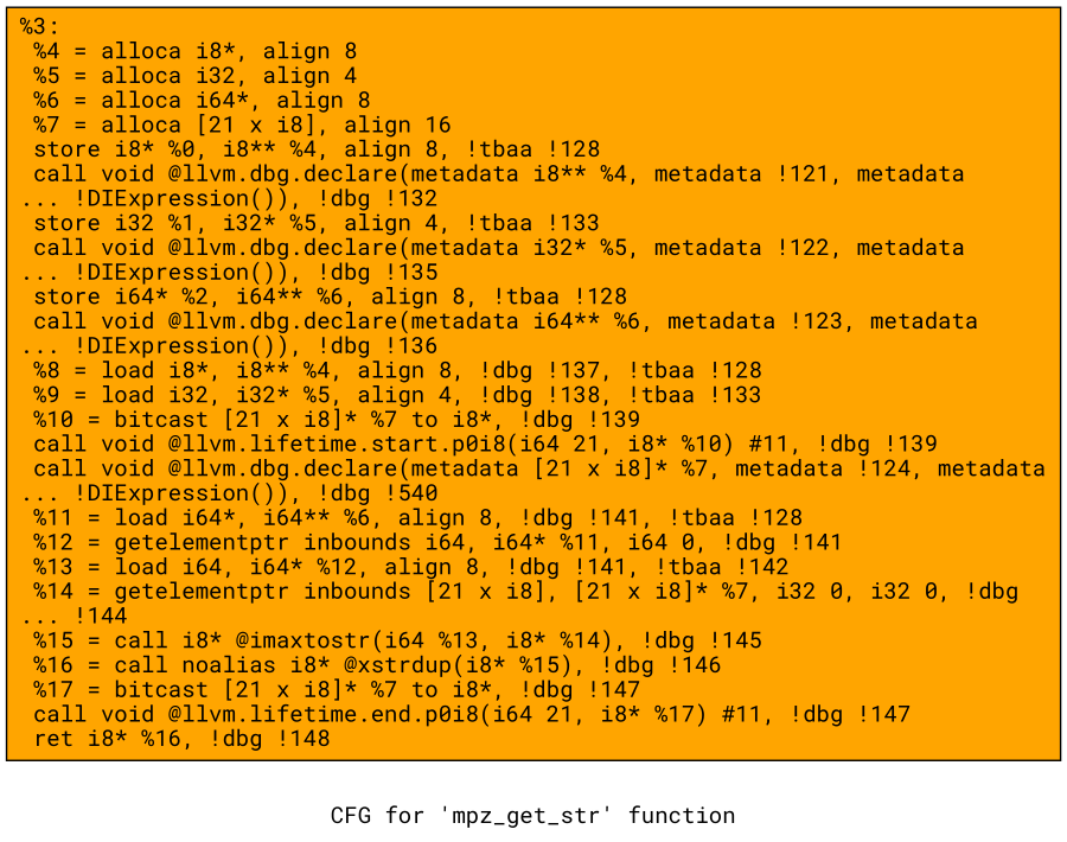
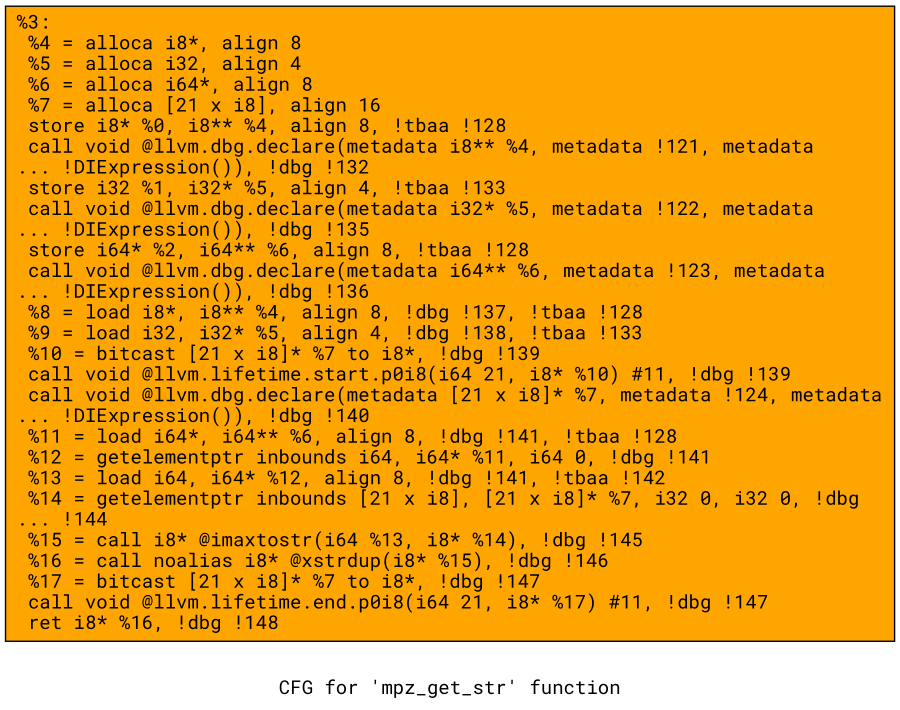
  digraph {
    label="CFG for 'mpz_get_str' function"
    fontname="Roboto Mono"
-   n1 [label="{%3:\l  %4 = alloca i8*, align 8\l  %5 = alloca i32, align 4\l  %6 = alloca i64*, align 8\l  %7 = alloca [21 x i8], align 16\l  store i8* %0, i8** %4, align 8, !tbaa !128\l  call void @llvm.dbg.declare(metadata i8** %4, metadata !121, metadata\l... !DIExpression()), !dbg !132\l  store i32 %1, i32* %5, align 4, !tbaa !133\l  call void @llvm.dbg.declare(metadata i32* %5, metadata !122, metadata\l... !DIExpression()), !dbg !135\l  store i64* %2, i64** %6, align 8, !tbaa !128\l  call void @llvm.dbg.declare(metadata i64** %6, metadata !123, metadata\l... !DIExpression()), !dbg !136\l  %8 = load i8*, i8** %4, align 8, !dbg !137, !tbaa !128\l  %9 = load i32, i32* %5, align 4, !dbg !138, !tbaa !133\l  %10 = bitcast [21 x i8]* %7 to i8*, !dbg !139\l  call void @llvm.lifetime.start.p0i8(i64 21, i8* %10) #11, !dbg !139\l  call void @llvm.dbg.declare(metadata [21 x i8]* %7, metadata !124, metadata\l... !DIExpression()), !dbg !540\l  %11 = load i64*, i64** %6, align 8, !dbg !141, !tbaa !128\l  %12 = getelementptr inbounds i64, i64* %11, i64 0, !dbg !141\l  %13 = load i64, i64* %12, align 8, !dbg !141, !tbaa !142\l  %14 = getelementptr inbounds [21 x i8], [21 x i8]* %7, i32 0, i32 0, !dbg\l... !144\l  %15 = call i8* @imaxtostr(i64 %13, i8* %14), !dbg !145\l  %16 = call noalias i8* @xstrdup(i8* %15), !dbg !146\l  %17 = bitcast [21 x i8]* %7 to i8*, !dbg !147\l  call void @llvm.lifetime.end.p0i8(i64 21, i8* %17) #11, !dbg !147\l  ret i8* %16, !dbg !148\l}" shape=record style=filled fillcolor=orange fontname="Roboto Mono"]
+   n1 [label="{%3:\l  %4 = alloca i8*, align 8\l  %5 = alloca i32, align 4\l  %6 = alloca i64*, align 8\l  %7 = alloca [21 x i8], align 16\l  store i8* %0, i8** %4, align 8, !tbaa !128\l  call void @llvm.dbg.declare(metadata i8** %4, metadata !121, metadata\l... !DIExpression()), !dbg !132\l  store i32 %1, i32* %5, align 4, !tbaa !133\l  call void @llvm.dbg.declare(metadata i32* %5, metadata !122, metadata\l... !DIExpression()), !dbg !135\l  store i64* %2, i64** %6, align 8, !tbaa !128\l  call void @llvm.dbg.declare(metadata i64** %6, metadata !123, metadata\l... !DIExpression()), !dbg !136\l  %8 = load i8*, i8** %4, align 8, !dbg !137, !tbaa !128\l  %9 = load i32, i32* %5, align 4, !dbg !138, !tbaa !133\l  %10 = bitcast [21 x i8]* %7 to i8*, !dbg !139\l  call void @llvm.lifetime.start.p0i8(i64 21, i8* %10) #11, !dbg !139\l  call void @llvm.dbg.declare(metadata [21 x i8]* %7, metadata !124, metadata\l... !DIExpression()), !dbg !140\l  %11 = load i64*, i64** %6, align 8, !dbg !141, !tbaa !128\l  %12 = getelementptr inbounds i64, i64* %11, i64 0, !dbg !141\l  %13 = load i64, i64* %12, align 8, !dbg !141, !tbaa !142\l  %14 = getelementptr inbounds [21 x i8], [21 x i8]* %7, i32 0, i32 0, !dbg\l... !144\l  %15 = call i8* @imaxtostr(i64 %13, i8* %14), !dbg !145\l  %16 = call noalias i8* @xstrdup(i8* %15), !dbg !146\l  %17 = bitcast [21 x i8]* %7 to i8*, !dbg !147\l  call void @llvm.lifetime.end.p0i8(i64 21, i8* %17) #11, !dbg !147\l  ret i8* %16, !dbg !148\l}" shape=record style=filled fillcolor=orange fontname="Roboto Mono"]
  }
